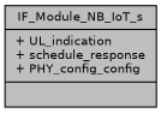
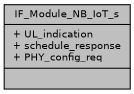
  digraph {
-   n1 [color=black fillcolor=grey75 fontcolor=black fontname=Helvetica fontsize=10 height=0.2 label="{IF_Module_NB_IoT_s\n|+ UL_indication\l+ schedule_response\l+ PHY_config_config\l|}" shape=record style=filled width=0.4]
+   n1 [color=black fillcolor=grey75 fontcolor=black fontname=Helvetica fontsize=10 height=0.2 label="{IF_Module_NB_IoT_s\n|+ UL_indication\l+ schedule_response\l+ PHY_config_req\l|}" shape=record style=filled width=0.4]
  }
